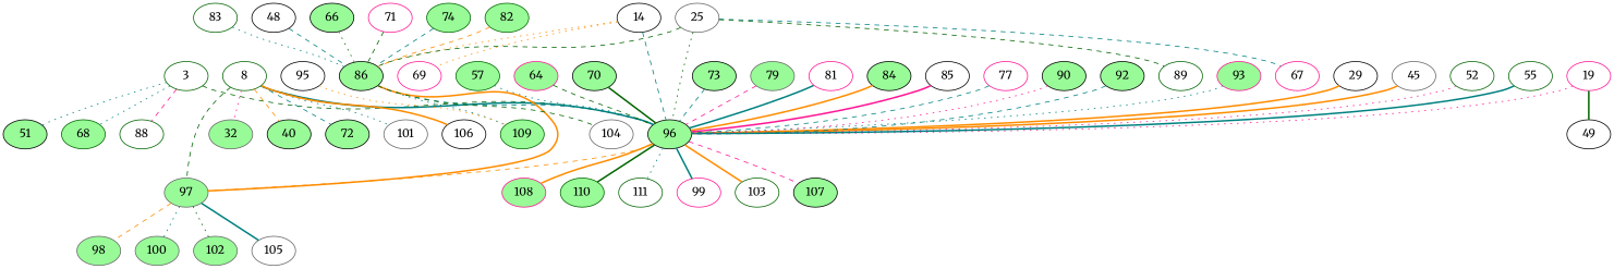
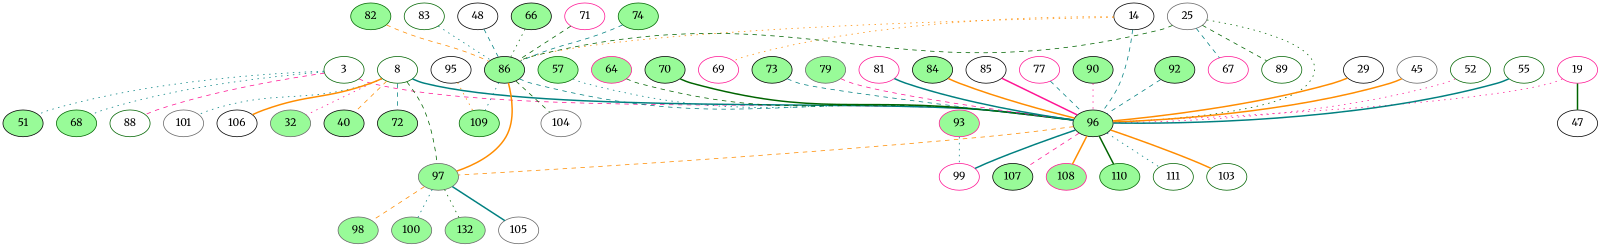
  graph {
    fontname=Merriweather
    node [color=black fillcolor=white fontname=Merriweather style=filled]
    edge [color=teal fontname=Merriweather style=dashed]
    3 [color=darkgreen super="+2"]
    51 [fillcolor=palegreen]
    68 [color=darkgreen fillcolor=palegreen]
    88 [color=darkgreen]
    96 [fillcolor=palegreen super="+31+37+75+47+54+63+78+80"]
    97 [color=gray40 fillcolor=palegreen super="+10+28+30+39+50+91+94"]
    99 [color=deeppink]
    103 [color=darkgreen]
    107 [fillcolor=palegreen]
    108 [color=deeppink fillcolor=palegreen]
    110 [color=darkgreen fillcolor=palegreen]
    111 [color=darkgreen]
    8 [color=darkgreen super="+7"]
    32 [color=gray40 fillcolor=palegreen]
    40 [fillcolor=palegreen]
    72 [fillcolor=palegreen super="+43"]
    101 [color=gray40]
    106 [super="+76"]
    98 [color=gray40 fillcolor=palegreen super="+53"]
    100 [color=gray40 fillcolor=palegreen]
-   102 [color=gray40 fillcolor=palegreen]
+   102 [color=gray40 fillcolor=palegreen label=132]
    105 [color=gray40]
    14 [super="+11"]
    69 [color=deeppink]
    86 [fillcolor=palegreen super="+77+23+27"]
    104 [color=gray40]
    109 [color=darkgreen fillcolor=palegreen]
    19 [color=deeppink super="+18"]
-   49
+   49 [label=47]
    25 [color=gray40 super="+24"]
    67 [color=deeppink super="+65"]
    89 [color=darkgreen]
    29
    45 [color=gray40]
    48
    52 [color=darkgreen]
    55 [color=darkgreen]
    57 [color=darkgreen fillcolor=palegreen]
    64 [color=deeppink fillcolor=palegreen]
    66 [fillcolor=palegreen super="+42"]
    70 [fillcolor=palegreen super="+60"]
    71 [color=deeppink]
    73 [fillcolor=palegreen]
    74 [color=darkgreen fillcolor=palegreen]
    79 [color=gray40 fillcolor=palegreen]
    81 [color=deeppink]
    82 [color=darkgreen fillcolor=palegreen]
    83 [color=darkgreen super="+46"]
    84 [fillcolor=palegreen super="+33"]
    85
    n51 [color=deeppink label=77]
    90 [fillcolor=palegreen]
    92 [fillcolor=palegreen super="+61"]
    93 [color=deeppink fillcolor=palegreen]
    95
    3 -- 51 [style=dotted]
    3 -- 68 [style=dotted]
    3 -- 88 [color=deeppink]
-   3 -- 96 [color=darkgreen weight=6]
+   3 -- 96 [color=deeppink weight=6]
    96 -- 97 [color=darkorange]
    96 -- 99 [style=bold]
    96 -- 103 [color=darkorange style=bold]
    96 -- 107 [color=deeppink]
    96 -- 108 [color=darkorange style=bold]
    96 -- 110 [color=darkgreen style=bold]
    96 -- 111 [style=dotted]
    97 -- 98 [color=darkorange]
    97 -- 100 [style=dotted]
    97 -- 102 [color=darkgreen style=dotted]
    97 -- 105 [style=bold]
    8 -- 96 [style=bold weight=2]
    8 -- 97 [color=darkgreen weight=6]
    8 -- 32 [color=deeppink style=dotted]
    8 -- 40 [color=darkorange]
    8 -- 72
    8 -- 101 [style=dotted]
    8 -- 106 [color=darkorange style=bold]
    14 -- 96 [weight=8]
    14 -- 69 [color=darkorange style=dotted]
    14 -- 86 [color=darkorange style=dotted]
    86 -- 96 [weight=4]
    86 -- 97 [color=darkorange style=bold]
    86 -- 104 [color=darkgreen]
    86 -- 109 [style=dotted]
    19 -- 96 [color=deeppink style=dotted weight=8]
    19 -- 49 [color=darkgreen style=bold]
    25 -- 96 [color=darkgreen style=dotted]
    25 -- 86 [color=darkgreen weight=6]
    25 -- 67
    25 -- 89 [color=darkgreen]
    29 -- 96 [color=darkorange style=bold]
    45 -- 96 [color=darkorange style=bold]
    48 -- 86
    52 -- 96 [color=deeppink style=dotted]
    55 -- 96 [style=bold]
    57 -- 96 [style=dotted]
    64 -- 96 [color=darkgreen]
    66 -- 86 [color=darkgreen style=dotted]
    70 -- 96 [color=darkgreen style=bold]
    71 -- 86 [color=darkgreen]
    73 -- 96
    74 -- 86
    79 -- 96 [color=deeppink]
    81 -- 96 [style=bold]
    82 -- 86 [color=darkorange]
    83 -- 86 [style=dotted]
    84 -- 96 [color=darkorange style=bold]
    85 -- 96 [color=deeppink style=bold]
    n51 -- 96
    90 -- 96 [color=deeppink style=dotted]
    92 -- 96
-   93 -- 96 [style=dotted]
+   93 -- 99 [style=dotted]
    95 -- 109 [color=darkorange style=dotted]
  }
